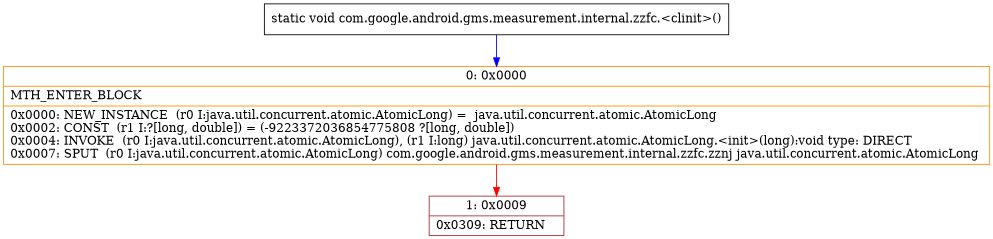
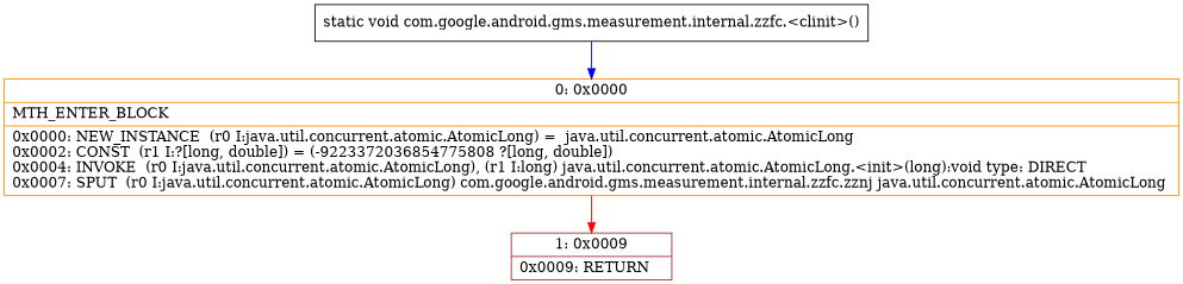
  digraph {
    node [shape=record]
    edge [style=solid]
    n1 [label="{0\:\ 0x0000|MTH_ENTER_BLOCK\l|0x0000: NEW_INSTANCE  (r0 I:java.util.concurrent.atomic.AtomicLong) =  java.util.concurrent.atomic.AtomicLong \l0x0002: CONST  (r1 I:?[long, double]) = (\-9223372036854775808 ?[long, double]) \l0x0004: INVOKE  (r0 I:java.util.concurrent.atomic.AtomicLong), (r1 I:long) java.util.concurrent.atomic.AtomicLong.\<init\>(long):void type: DIRECT \l0x0007: SPUT  (r0 I:java.util.concurrent.atomic.AtomicLong) com.google.android.gms.measurement.internal.zzfc.zznj java.util.concurrent.atomic.AtomicLong \l}" color=darkorange]
-   n2 [label="{1\:\ 0x0009|0x0309: RETURN   \l}" color=brown]
+   n2 [label="{1\:\ 0x0009|0x0009: RETURN   \l}" color=brown]
    n3 [label="{static void com.google.android.gms.measurement.internal.zzfc.\<clinit\>() }" color=black]
    n1 -> n2 [color=red]
    n3 -> n1 [color=blue]
  }
